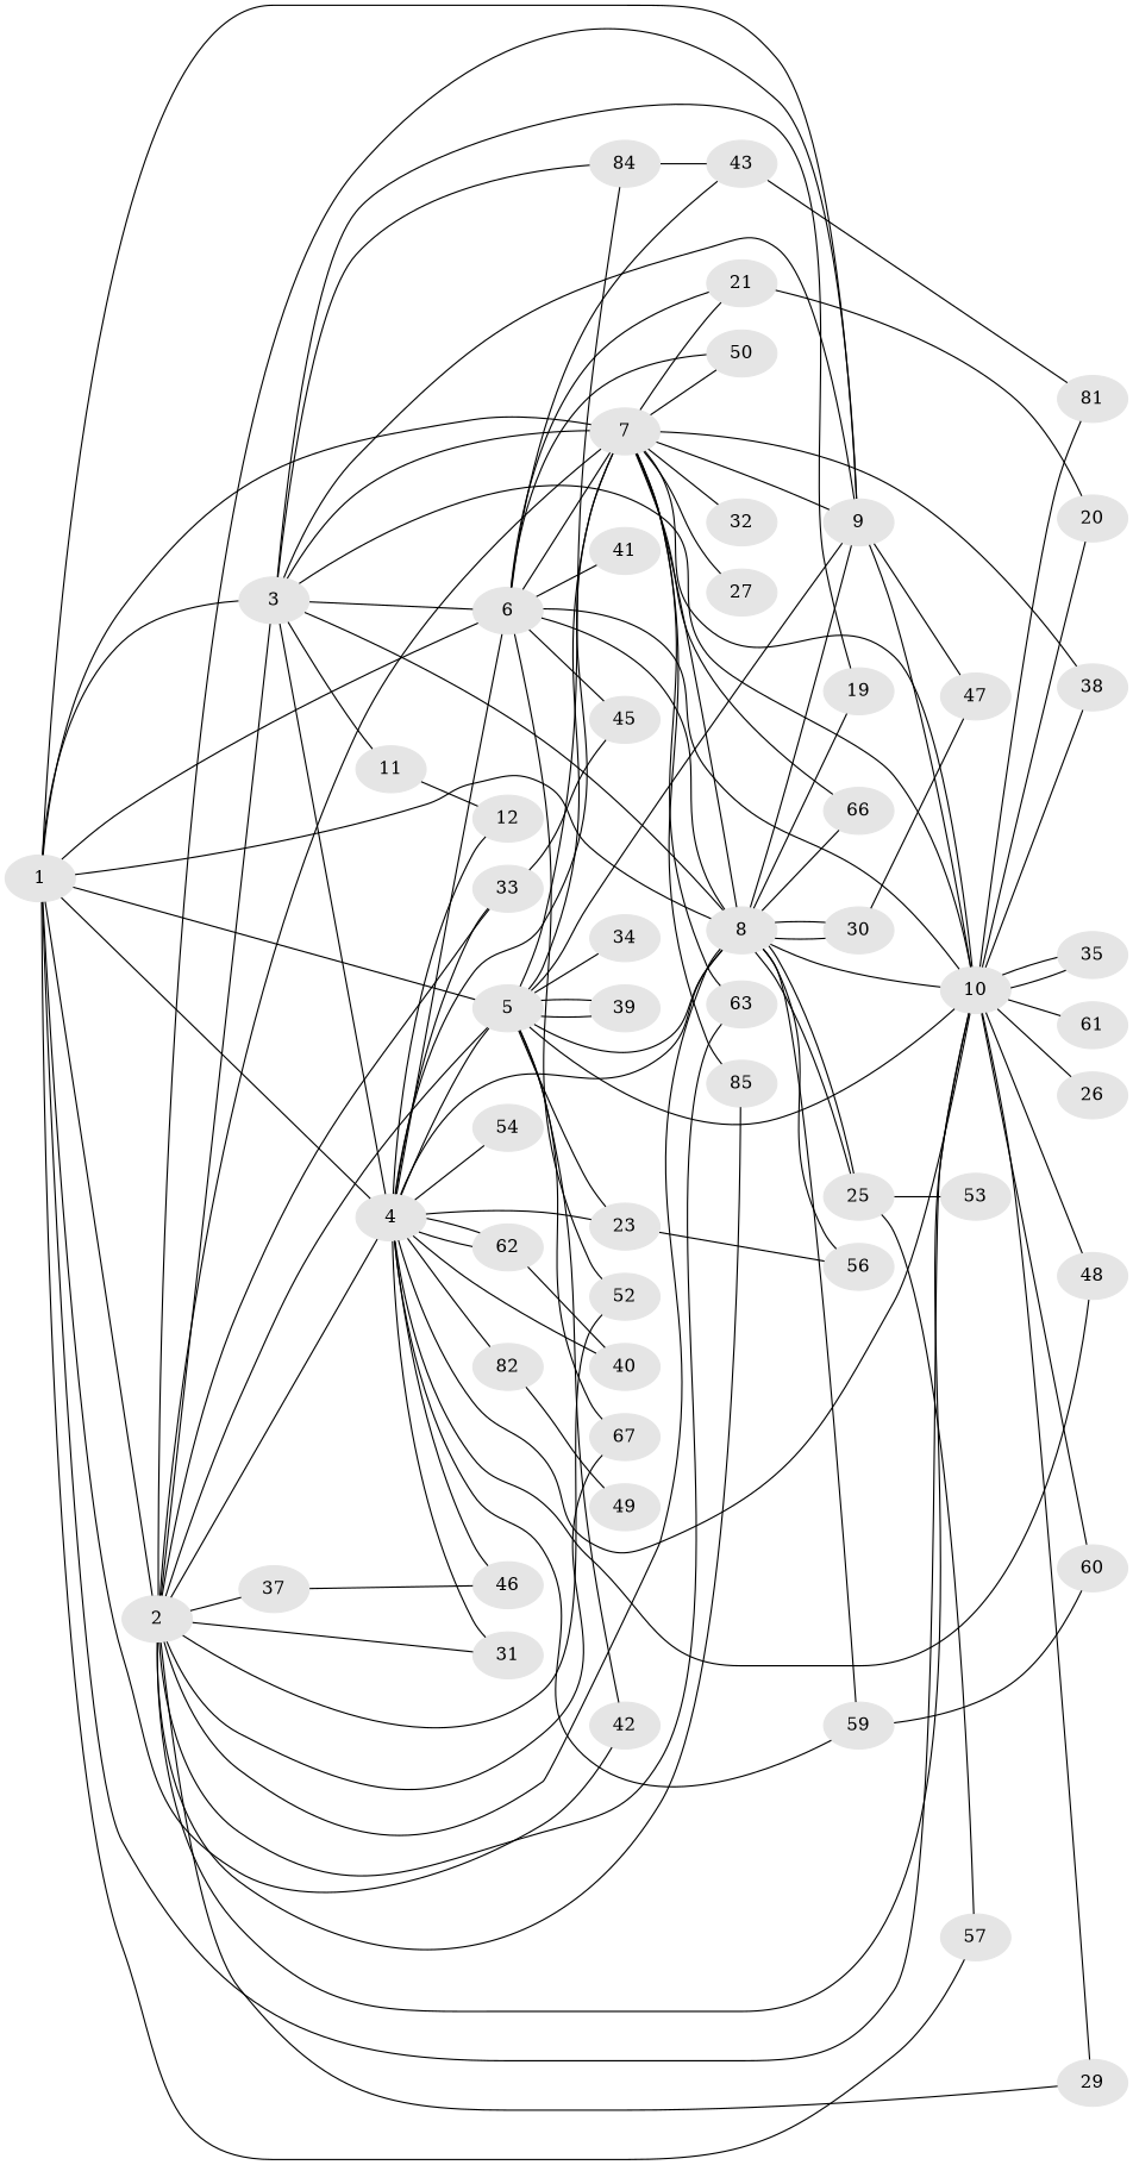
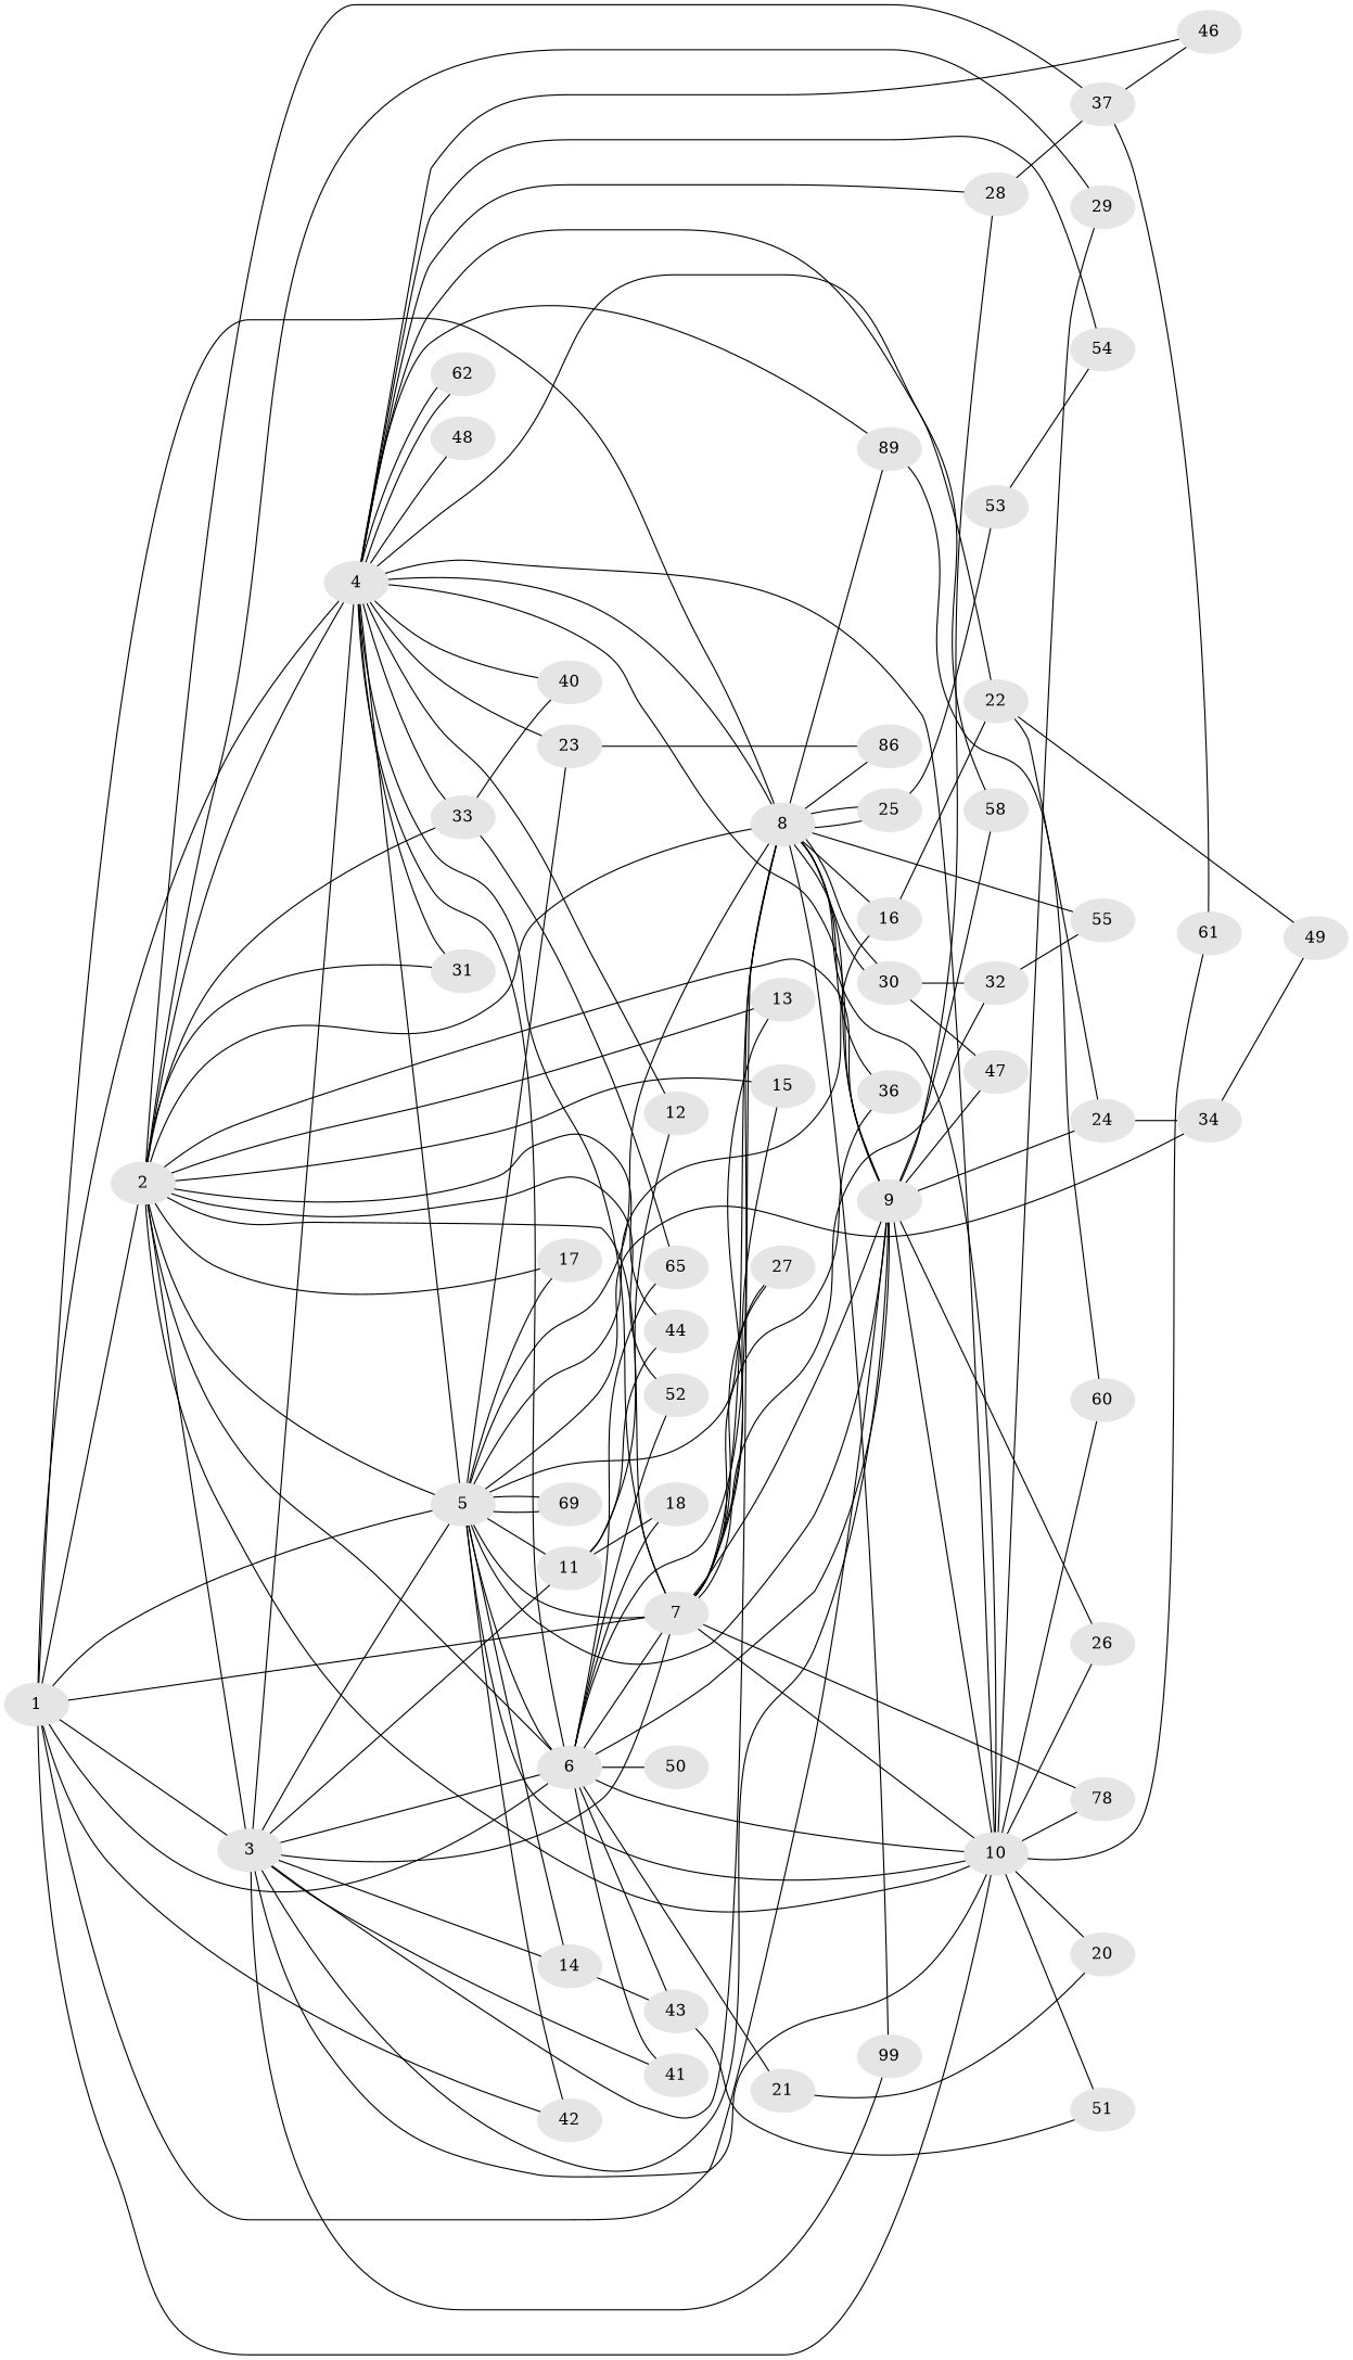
  graph {
    rankdir=LR
    node [color=gray90 style=filled]
    1
    2
    3
    4
    5
    6
    7
    8
    9
    10
    42
-   57
-   13 [label=63]
-   15 [label=85]
-   17 [label=67]
+   13
+   15
+   17
    29
    31
    33
    37
+   44
    52
    11
-   14 [label=84]
-   19
+   14
+   19 [label=99]
    41
    12
-   22 [label=82]
+   22
    23
+   28
    40
    46
    48
    54
-   59
+   58
+   59 [label=89]
    62
+   16
    27
    34
-   39
+   39 [label=69]
+   18
    21
    43
-   45
+   45 [label=65]
    50
    32
-   36 [label=66]
-   38
+   36
+   38 [label=78]
    25
    30
-   56
+   55
+   56 [label=86]
+   24
    26
    47
    20
-   35
-   51 [label=81]
+   51
    60
    61
    49
    53
    1 -- 2
    1 -- 3
    1 -- 4
    1 -- 5
    1 -- 6
    1 -- 7
    1 -- 8
    1 -- 9
    1 -- 10
    1 -- 42
-   1 -- 57
    2 -- 3
    2 -- 4
    2 -- 5
+   2 -- 6
    2 -- 7
    2 -- 8
    2 -- 9
    2 -- 10
    2 -- 13
    2 -- 15
    2 -- 17
    2 -- 29
    2 -- 31
    2 -- 33
    2 -- 37
+   2 -- 44
    2 -- 52
    3 -- 4
+   3 -- 5
    3 -- 6
    3 -- 7
    3 -- 8
    3 -- 9
    3 -- 10
    3 -- 11
    3 -- 14
    3 -- 19
+   3 -- 41
    4 -- 5
    4 -- 6
    4 -- 7
    4 -- 8
+   4 -- 9
    4 -- 10
    4 -- 31
    4 -- 33
    4 -- 12
    4 -- 22
    4 -- 23
+   4 -- 28
    4 -- 40
    4 -- 46
    4 -- 48
    4 -- 54
+   4 -- 58
    4 -- 59
    4 -- 62
    4 -- 62
+   5 -- 6
    5 -- 7
    5 -- 8
    5 -- 9
    5 -- 10
    5 -- 42
    5 -- 17
+   5 -- 11
    5 -- 14
    5 -- 23
+   5 -- 16
+   5 -- 27
    5 -- 34
    5 -- 39
    5 -- 39
    6 -- 7
    6 -- 8
+   6 -- 9
    6 -- 10
    6 -- 52
    6 -- 41
+   6 -- 18
    6 -- 21
    6 -- 43
    6 -- 45
    6 -- 50
    7 -- 8
    7 -- 9
    7 -- 10
    7 -- 13
    7 -- 15
    7 -- 27
-   7 -- 21
-   7 -- 50
    7 -- 32
    7 -- 36
    7 -- 38
    8 -- 9
    8 -- 10
    8 -- 19
    8 -- 59
+   8 -- 16
    8 -- 36
    8 -- 25
    8 -- 25
    8 -- 30
    8 -- 30
+   8 -- 55
    8 -- 56
    9 -- 10
+   9 -- 28
+   9 -- 58
+   9 -- 24
+   9 -- 26
    9 -- 47
    10 -- 29
-   10 -- 48
    10 -- 38
    10 -- 26
    10 -- 20
-   10 -- 35
-   10 -- 35
    10 -- 51
    10 -- 60
    10 -- 61
-   62 -- 40
+   33 -- 40
    33 -- 45
    37 -- 46
+   37 -- 61
+   11 -- 44
    11 -- 12
+   11 -- 18
    14 -- 43
+   22 -- 24
    22 -- 49
    23 -- 56
+   28 -- 37
    59 -- 60
+   16 -- 22
+   34 -- 49
    21 -- 20
    43 -- 51
-   25 -- 57
+   32 -- 55
    25 -- 53
+   30 -- 32
    30 -- 47
+   24 -- 34
+   53 -- 54
  }
